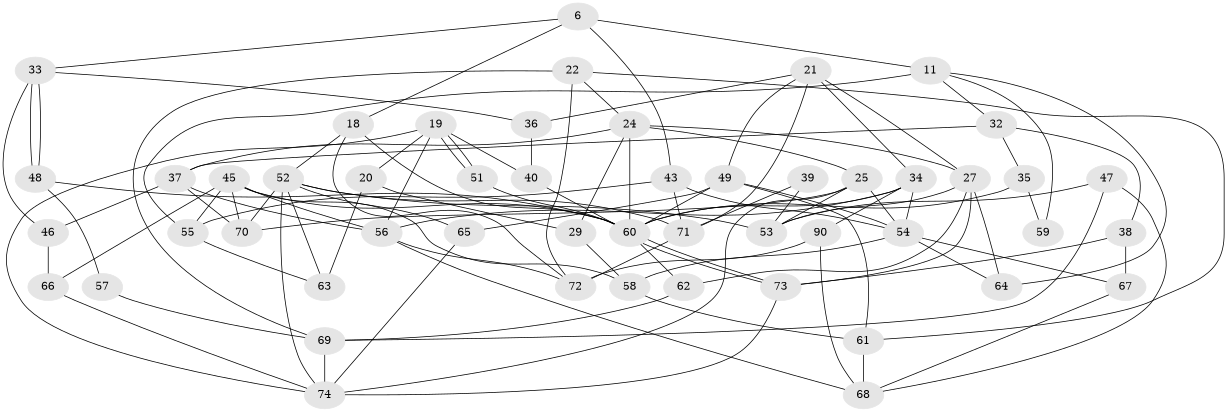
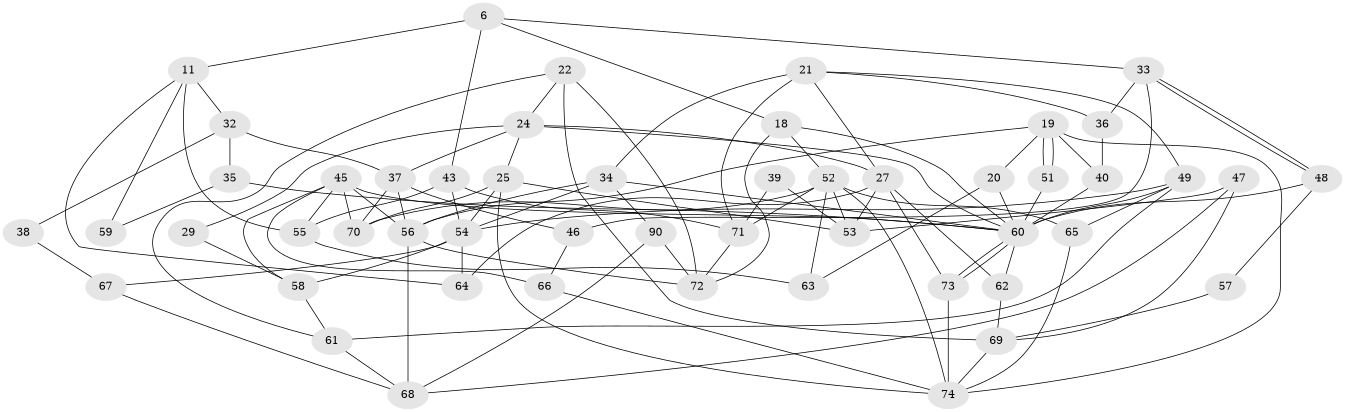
  graph {
    node [color=gray90 style=filled]
    n1 [label=6]
    11
    n3 [label=18]
    33
    43
    32
    55 [super="+13"]
    59
    64
    52 [super="+28"]
    60 [super="+31+26"]
    72
    36 [super="+2"]
    46
    48
    71
    54 [super="+3+44"]
    37
    35
    38
    63
    74 [super="+42"]
    53
    70 [super="+12"]
    65 [super="+23+30"]
    62
    73
    19 [super="+10"]
    20
    40
    51
    56 [super="+9"]
    29
    68
    58
    21
    27
    34 [super="+18"]
    49 [super="+15"]
    n40 [label=90]
    61
    22 [super="+5"]
    24 [super="+14"]
    69
    25
    67
    66 [super="+8"]
    57
    39
    45
    47 [super="+16"]
    n1 -- 11
    n1 -- n3
    n1 -- 33
    n1 -- 43
    11 -- 32
    11 -- 55 [weight=2]
    11 -- 59
    11 -- 64
    n3 -- 52
    n3 -- 60
    n3 -- 72
    33 -- 36
    33 -- 46
    33 -- 48
    33 -- 48
    43 -- 55
    43 -- 71
    43 -- 54
    32 -- 37
    32 -- 35
    32 -- 38
    55 -- 63
    52 -- 71
    52 -- 63
    52 -- 74
    52 -- 53
    52 -- 70
    52 -- 65 [weight=2]
    60 -- 62
    60 -- 73
    60 -- 73
    36 -- 40
    46 -- 66
    48 -- 60 [weight=2]
    48 -- 57
    71 -- 72
    54 -- 64
    54 -- 58
    54 -- 67
    37 -- 46
    37 -- 70
    37 -- 56
    35 -- 59
    35 -- 60 [weight=2]
-   38 -- 73
    38 -- 67
    65 -- 74
    62 -- 69
    73 -- 74
    19 -- 74 [weight=2]
    19 -- 20
    19 -- 40
    19 -- 51
    19 -- 51
    19 -- 56
    20 -- 63
-   20 -- 29
+   20 -- 60
    40 -- 60
    51 -- 60
    56 -- 72
    56 -- 68
    29 -- 58
    58 -- 61
    21 -- 36
    21 -- 71
    21 -- 27
    21 -- 34 [weight=2]
    21 -- 49
    27 -- 64
    27 -- 53
    27 -- 62
    27 -- 73
    34 -- 60
    34 -- 54
    34 -- 56
    34 -- n40 [weight=2]
    49 -- 60
    49 -- 54
    49 -- 65
    49 -- 61
    n40 -- 72
    n40 -- 68
    61 -- 68
    22 -- 72
    22 -- 61
    22 -- 24
    22 -- 69 [weight=2]
    24 -- 60 [weight=2]
    24 -- 37
    24 -- 29
    24 -- 27
    24 -- 25
    69 -- 74
    25 -- 54 [weight=2]
    25 -- 74 [weight=2]
    25 -- 53
    25 -- 70
    67 -- 68
    66 -- 74
    57 -- 69
    39 -- 71
    39 -- 53
    45 -- 55
    45 -- 60
    45 -- 70
    45 -- 56
    45 -- 58
    45 -- 66
    47 -- 53
    47 -- 68
    47 -- 69
  }
